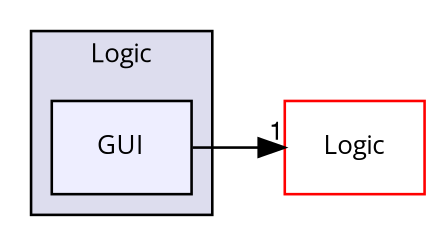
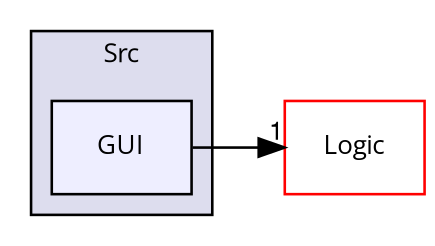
  digraph {
    compound=true
    rankdir=LR
    fontname="Open Sans"
    node [fontname="Open Sans" fontsize=10 shape=box style=filled]
    n1 [fillcolor="#eeeeff" label=GUI pencolor=black]
    n2 [color=red fillcolor=white label=Logic]
    subgraph cluster_1 {
      bgcolor="#ddddee"
      fontsize=10
-     label=Logic
+     label=Src
      pencolor=black
      n1
    }
    n1 -> n2 [headlabel=1 labeldistance=1.5 labelfontname=FreeSans labelfontsize=10 fontname="Open Sans"]
  }
